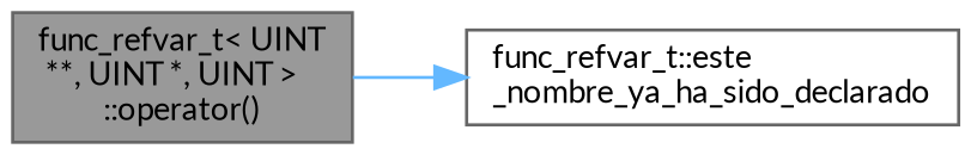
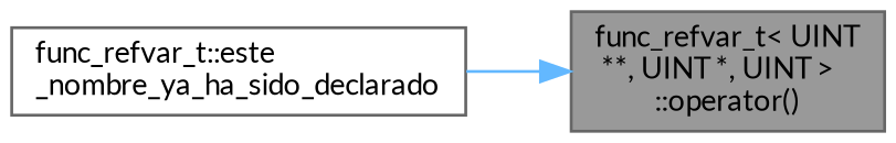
  digraph {
    rankdir=LR
    fontname=Lato
    node [fontname=Lato fontsize=10 shape=box style=filled]
    n1 [color=gray40 fillcolor=grey60 fontcolor=black height=0.2 label="func_refvar_t\< UINT\l **, UINT *, UINT \>\l::operator()" width=0.4]
    n2 [color=grey40 fillcolor=white height=0.2 label="func_refvar_t::este\l_nombre_ya_ha_sido_declarado" width=0.4]
-   n1 -> n2 [color=steelblue1 fontname=Lato fontsize=10 labelfontname=Helvetica labelfontsize=10 style=solid]
+   n2 -> n1 [color=steelblue1 fontname=Lato fontsize=10 labelfontname=Helvetica labelfontsize=10 style=solid]
  }
